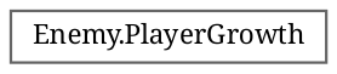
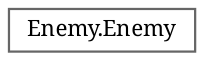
  digraph {
    rankdir=TB
    fontname="Noto Serif"
-   n1 [color=grey40 fillcolor=white fontname="Noto Serif" fontsize=10 height=0.2 label="Enemy.PlayerGrowth" shape=box style=filled width=0.4]
+   n1 [color=grey40 fillcolor=white fontname="Noto Serif" fontsize=10 height=0.2 label="Enemy.Enemy" shape=box style=filled width=0.4]
  }
